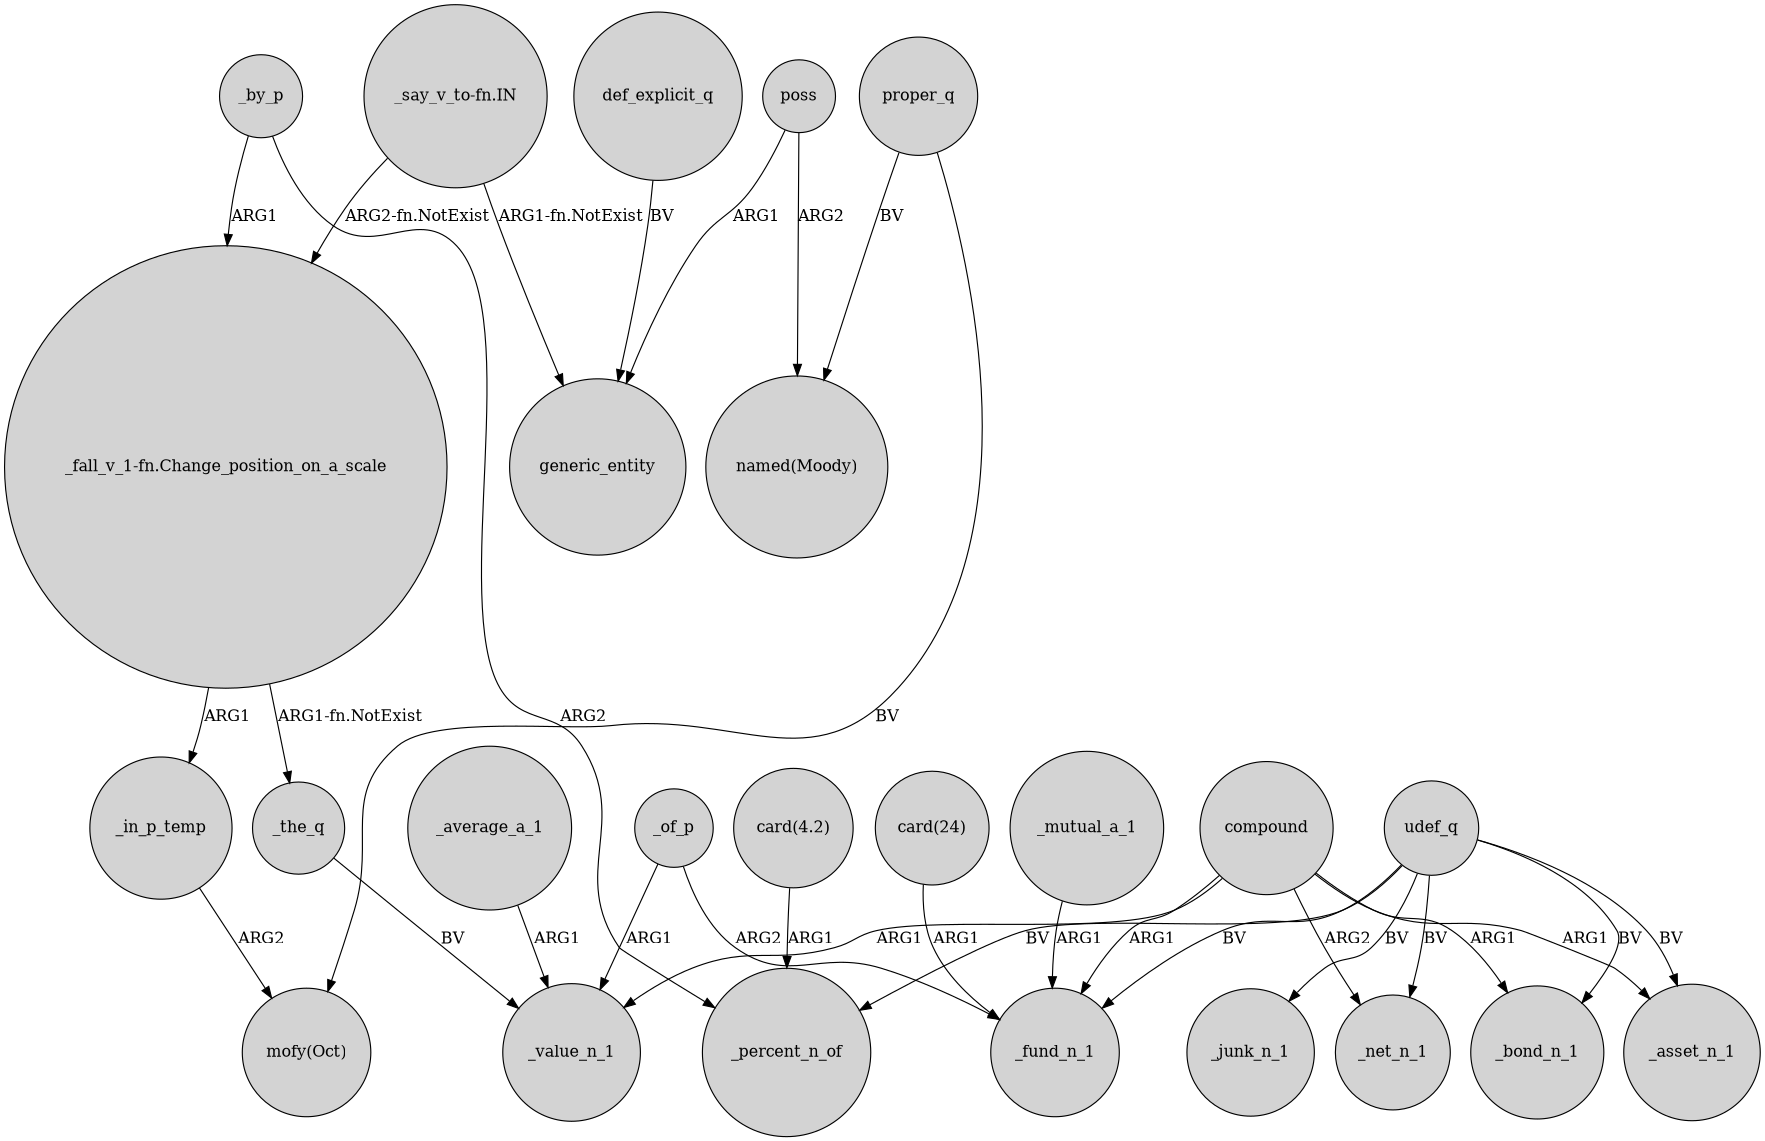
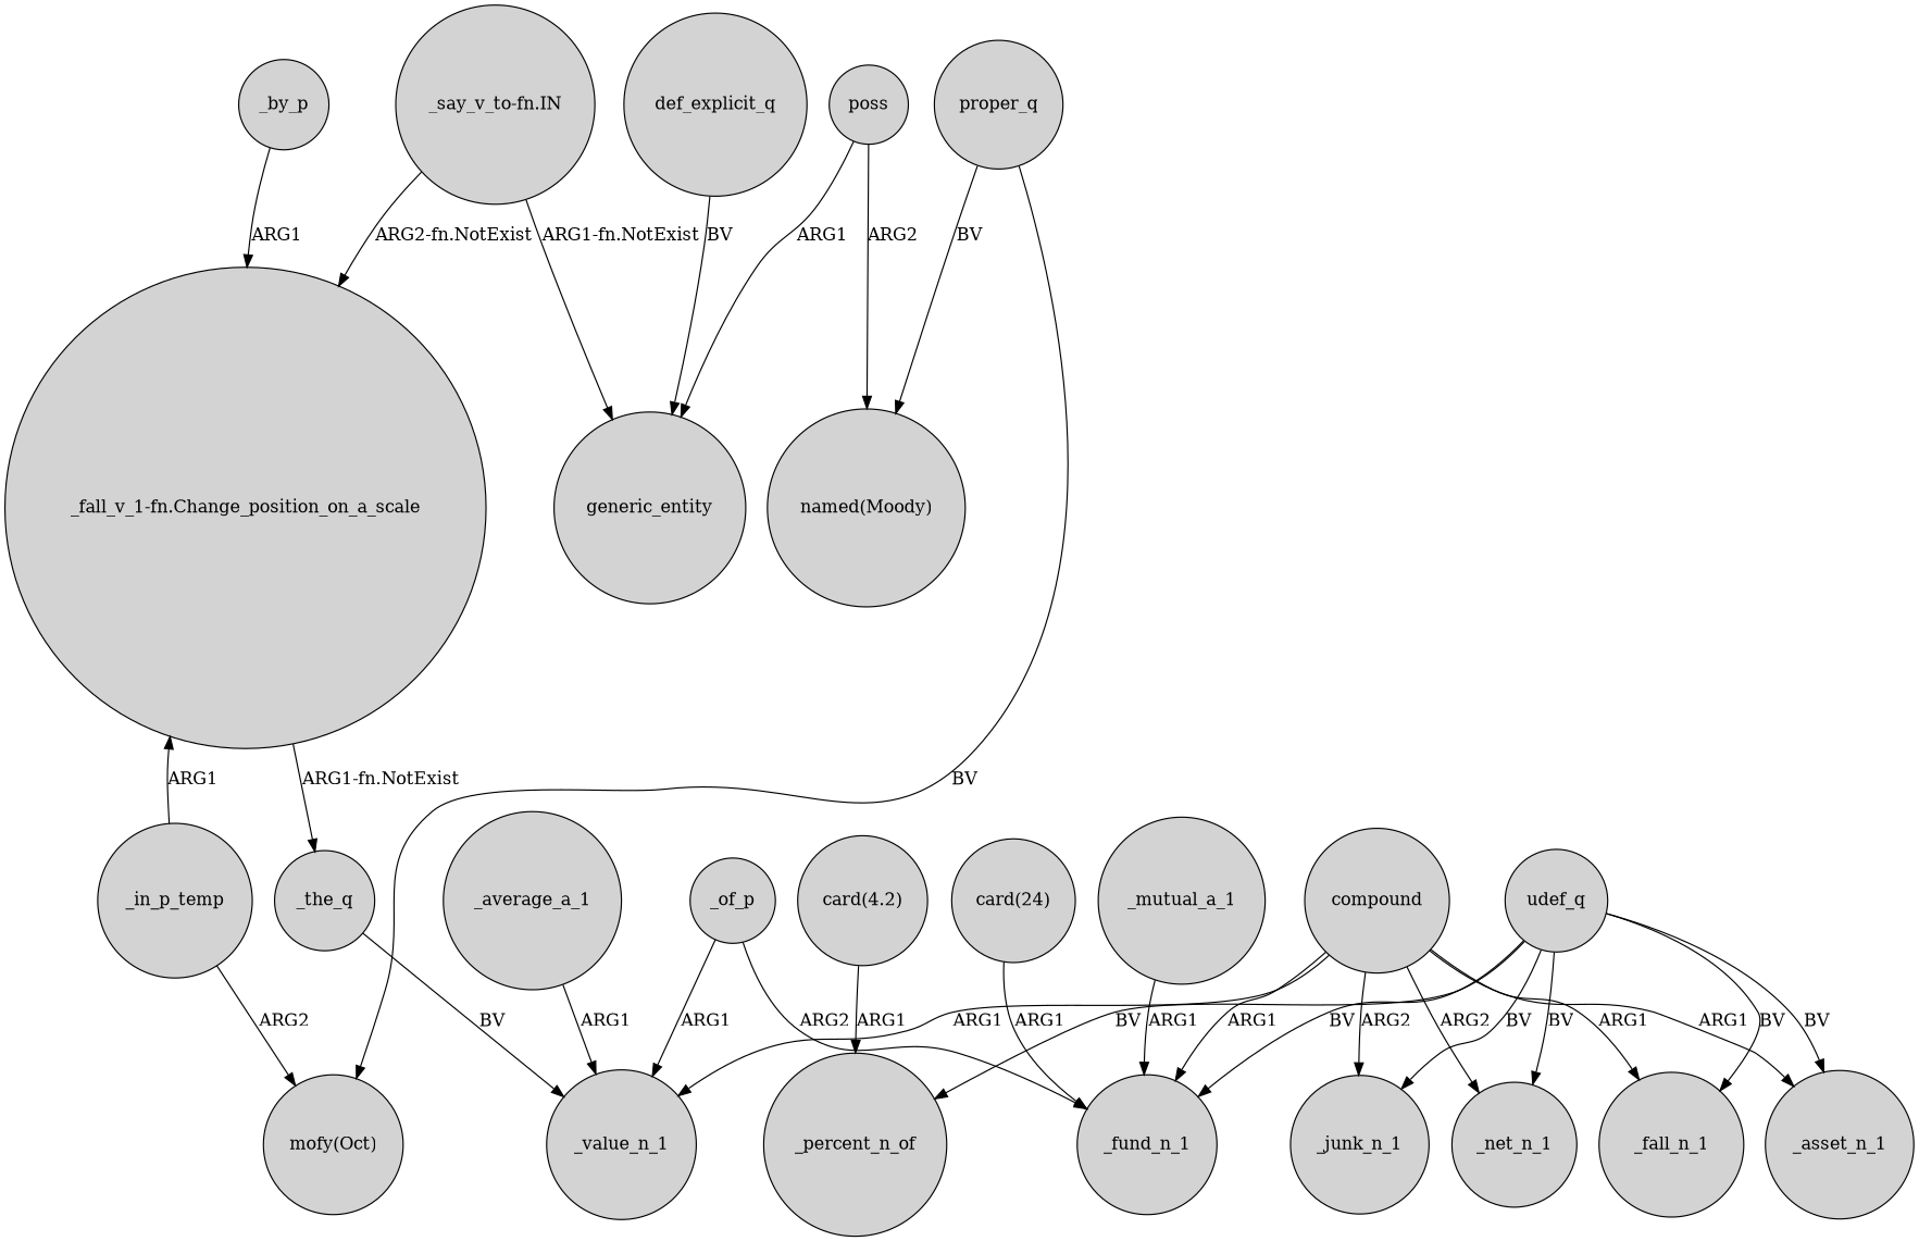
  digraph {
    node [shape=circle style=filled]
    _average_a_1
    _value_n_1
    _by_p
    "_fall_v_1-fn.Change_position_on_a_scale"
    _percent_n_of
    _the_q
    poss
    generic_entity
    "named(Moody)"
    "card(24)"
    _fund_n_1
    proper_q
    "mofy(Oct)"
    _mutual_a_1
    compound
-   _bond_n_1
+   _bond_n_1 [label=_fall_n_1]
    _asset_n_1
    _junk_n_1
    _net_n_1
    def_explicit_q
    _of_p
    _in_p_temp
    udef_q
    "_say_v_to-fn.IN"
    "card(4.2)"
    _average_a_1 -> _value_n_1 [label=ARG1]
    _by_p -> "_fall_v_1-fn.Change_position_on_a_scale" [label=ARG1]
-   _by_p -> _percent_n_of [label=ARG2]
    "_fall_v_1-fn.Change_position_on_a_scale" -> _the_q [label="ARG1-fn.NotExist"]
    _the_q -> _value_n_1 [label=BV]
    poss -> generic_entity [label=ARG1]
    poss -> "named(Moody)" [label=ARG2]
    "card(24)" -> _fund_n_1 [label=ARG1]
    proper_q -> "named(Moody)" [label=BV]
    proper_q -> "mofy(Oct)" [label=BV]
    _mutual_a_1 -> _fund_n_1 [label=ARG1]
    compound -> _value_n_1 [label=ARG1]
    compound -> _fund_n_1 [label=ARG1]
    compound -> _bond_n_1 [label=ARG1]
    compound -> _asset_n_1 [label=ARG1]
+   compound -> _junk_n_1 [label=ARG2]
    compound -> _net_n_1 [label=ARG2]
    def_explicit_q -> generic_entity [label=BV]
    _of_p -> _value_n_1 [label=ARG1]
    _of_p -> _fund_n_1 [label=ARG2]
-   "_fall_v_1-fn.Change_position_on_a_scale" -> _in_p_temp [label=ARG1]
+   _in_p_temp -> "_fall_v_1-fn.Change_position_on_a_scale" [label=ARG1]
    _in_p_temp -> "mofy(Oct)" [label=ARG2]
    udef_q -> _percent_n_of [label=BV]
    udef_q -> _fund_n_1 [label=BV]
    udef_q -> _bond_n_1 [label=BV]
    udef_q -> _asset_n_1 [label=BV]
    udef_q -> _junk_n_1 [label=BV]
    udef_q -> _net_n_1 [label=BV]
    "_say_v_to-fn.IN" -> "_fall_v_1-fn.Change_position_on_a_scale" [label="ARG2-fn.NotExist"]
    "_say_v_to-fn.IN" -> generic_entity [label="ARG1-fn.NotExist"]
    "card(4.2)" -> _percent_n_of [label=ARG1]
  }
